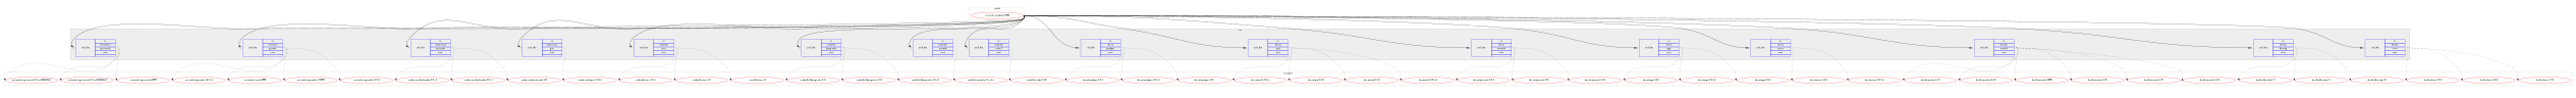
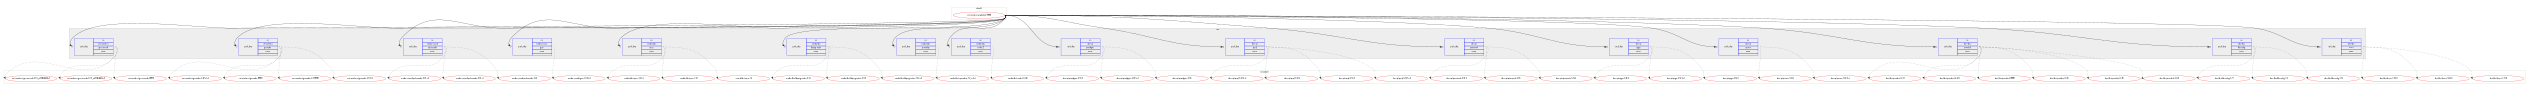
  digraph {
    compound=true
    concentrate=true
    fontname=Inter
    fontsize=10
    newrank=true
    rankdir=TB
    ranksep=1.5
    node [color=red fontname=Inter fontsize=10]
    edge [arrowhead=vee fontname=Inter headport=w style=dotted tailport=e weight=100]
    n1 [label="net-wireless/qradiolink-9999" width=4]
    n2 [color=blue label=<<TABLE BORDER="0" CELLBORDER="1" CELLSPACING="0" CELLPADDING="4" WIDTH="220"><TR><TD ROWSPAN="6" CELLPADDING="30">pack_dep</TD></TR><TR><TD WIDTH="110">no</TD></TR><TR><TD>dev-libs</TD></TR><TR><TD>boost</TD></TR><TR><TD>none</TD></TR><TR><TD></TD></TR></TABLE>> shape=none]
    n3 [color=blue label=<<TABLE BORDER="0" CELLBORDER="1" CELLSPACING="0" CELLPADDING="4" WIDTH="220"><TR><TD ROWSPAN="6" CELLPADDING="30">pack_dep</TD></TR><TR><TD WIDTH="110">no</TD></TR><TR><TD>dev-libs</TD></TR><TR><TD>libconfig</TD></TR><TR><TD>none</TD></TR><TR><TD></TD></TR></TABLE>> shape=none]
    n4 [color=blue label=<<TABLE BORDER="0" CELLBORDER="1" CELLSPACING="0" CELLPADDING="4" WIDTH="220"><TR><TD ROWSPAN="6" CELLPADDING="30">pack_dep</TD></TR><TR><TD WIDTH="110">no</TD></TR><TR><TD>dev-libs</TD></TR><TR><TD>protobuf</TD></TR><TR><TD>none</TD></TR><TR><TD></TD></TR></TABLE>> shape=none]
    n5 [color=blue label=<<TABLE BORDER="0" CELLBORDER="1" CELLSPACING="0" CELLPADDING="4" WIDTH="220"><TR><TD ROWSPAN="6" CELLPADDING="30">pack_dep</TD></TR><TR><TD WIDTH="110">no</TD></TR><TR><TD>dev-qt</TD></TR><TR><TD>qtcore</TD></TR><TR><TD>none</TD></TR><TR><TD></TD></TR></TABLE>> shape=none]
    n6 [color=blue label=<<TABLE BORDER="0" CELLBORDER="1" CELLSPACING="0" CELLPADDING="4" WIDTH="220"><TR><TD ROWSPAN="6" CELLPADDING="30">pack_dep</TD></TR><TR><TD WIDTH="110">no</TD></TR><TR><TD>dev-qt</TD></TR><TR><TD>qtgui</TD></TR><TR><TD>none</TD></TR><TR><TD></TD></TR></TABLE>> shape=none]
    n7 [color=blue label=<<TABLE BORDER="0" CELLBORDER="1" CELLSPACING="0" CELLPADDING="4" WIDTH="220"><TR><TD ROWSPAN="6" CELLPADDING="30">pack_dep</TD></TR><TR><TD WIDTH="110">no</TD></TR><TR><TD>dev-qt</TD></TR><TR><TD>qtnetwork</TD></TR><TR><TD>none</TD></TR><TR><TD></TD></TR></TABLE>> shape=none]
    n8 [color=blue label=<<TABLE BORDER="0" CELLBORDER="1" CELLSPACING="0" CELLPADDING="4" WIDTH="220"><TR><TD ROWSPAN="6" CELLPADDING="30">pack_dep</TD></TR><TR><TD WIDTH="110">no</TD></TR><TR><TD>dev-qt</TD></TR><TR><TD>qtsql</TD></TR><TR><TD>none</TD></TR><TR><TD></TD></TR></TABLE>> shape=none]
    n9 [color=blue label=<<TABLE BORDER="0" CELLBORDER="1" CELLSPACING="0" CELLPADDING="4" WIDTH="220"><TR><TD ROWSPAN="6" CELLPADDING="30">pack_dep</TD></TR><TR><TD WIDTH="110">no</TD></TR><TR><TD>dev-qt</TD></TR><TR><TD>qtwidgets</TD></TR><TR><TD>none</TD></TR><TR><TD></TD></TR></TABLE>> shape=none]
    n10 [color=blue label=<<TABLE BORDER="0" CELLBORDER="1" CELLSPACING="0" CELLPADDING="4" WIDTH="220"><TR><TD ROWSPAN="6" CELLPADDING="30">pack_dep</TD></TR><TR><TD WIDTH="110">no</TD></TR><TR><TD>media-libs</TD></TR><TR><TD>codec2</TD></TR><TR><TD>none</TD></TR><TR><TD></TD></TR></TABLE>> shape=none]
    n11 [color=blue label=<<TABLE BORDER="0" CELLBORDER="1" CELLSPACING="0" CELLPADDING="4" WIDTH="220"><TR><TD ROWSPAN="6" CELLPADDING="30">pack_dep</TD></TR><TR><TD WIDTH="110">no</TD></TR><TR><TD>media-libs</TD></TR><TR><TD>speexdsp</TD></TR><TR><TD>none</TD></TR><TR><TD></TD></TR></TABLE>> shape=none]
    n12 [color=blue label=<<TABLE BORDER="0" CELLBORDER="1" CELLSPACING="0" CELLPADDING="4" WIDTH="220"><TR><TD ROWSPAN="6" CELLPADDING="30">pack_dep</TD></TR><TR><TD WIDTH="110">no</TD></TR><TR><TD>media-libs</TD></TR><TR><TD>libjpeg-turbo</TD></TR><TR><TD>none</TD></TR><TR><TD></TD></TR></TABLE>> shape=none]
    n13 [color=blue label=<<TABLE BORDER="0" CELLBORDER="1" CELLSPACING="0" CELLPADDING="4" WIDTH="220"><TR><TD ROWSPAN="6" CELLPADDING="30">pack_dep</TD></TR><TR><TD WIDTH="110">no</TD></TR><TR><TD>media-libs</TD></TR><TR><TD>opus</TD></TR><TR><TD>none</TD></TR><TR><TD></TD></TR></TABLE>> shape=none]
    n14 [color=blue label=<<TABLE BORDER="0" CELLBORDER="1" CELLSPACING="0" CELLPADDING="4" WIDTH="220"><TR><TD ROWSPAN="6" CELLPADDING="30">pack_dep</TD></TR><TR><TD WIDTH="110">no</TD></TR><TR><TD>media-sound</TD></TR><TR><TD>gsm</TD></TR><TR><TD>none</TD></TR><TR><TD></TD></TR></TABLE>> shape=none]
    n15 [color=blue label=<<TABLE BORDER="0" CELLBORDER="1" CELLSPACING="0" CELLPADDING="4" WIDTH="220"><TR><TD ROWSPAN="6" CELLPADDING="30">pack_dep</TD></TR><TR><TD WIDTH="110">no</TD></TR><TR><TD>media-sound</TD></TR><TR><TD>pulseaudio</TD></TR><TR><TD>none</TD></TR><TR><TD></TD></TR></TABLE>> shape=none]
    n16 [color=blue label=<<TABLE BORDER="0" CELLBORDER="1" CELLSPACING="0" CELLPADDING="4" WIDTH="220"><TR><TD ROWSPAN="6" CELLPADDING="30">pack_dep</TD></TR><TR><TD WIDTH="110">no</TD></TR><TR><TD>net-wireless</TD></TR><TR><TD>gnuradio</TD></TR><TR><TD>none</TD></TR><TR><TD></TD></TR></TABLE>> shape=none]
    n17 [color=blue label=<<TABLE BORDER="0" CELLBORDER="1" CELLSPACING="0" CELLPADDING="4" WIDTH="220"><TR><TD ROWSPAN="6" CELLPADDING="30">pack_dep</TD></TR><TR><TD WIDTH="110">no</TD></TR><TR><TD>net-wireless</TD></TR><TR><TD>gr-osmosdr</TD></TR><TR><TD>none</TD></TR><TR><TD></TD></TR></TABLE>> shape=none]
    n18 [label="dev-libs/boost-1.65.0" width=4]
    n19 [label="dev-libs/boost-1.70.0" width=4]
    n20 [label="dev-libs/boost-1.71.0" width=4]
    n21 [label="dev-libs/libconfig-1.5" width=4]
    n22 [label="dev-libs/libconfig-1.7.1" width=4]
    n23 [label="dev-libs/libconfig-1.7.2" width=4]
    n24 [label="dev-libs/protobuf-3.6.1.3" width=4]
    n25 [label="dev-libs/protobuf-3.7.1" width=4]
    n26 [label="dev-libs/protobuf-3.8.0" width=4]
    n27 [label="dev-libs/protobuf-3.9.1" width=4]
    n28 [label="dev-libs/protobuf-3.9.2" width=4]
    n29 [label="dev-libs/protobuf-9999" width=4]
    n30 [label="dev-qt/qtcore-5.12.5-r1" width=4]
    n31 [label="dev-qt/qtcore-5.13.2" width=4]
    n32 [label="dev-qt/qtgui-5.12.3-r1" width=4]
    n33 [label="dev-qt/qtgui-5.12.5" width=4]
    n34 [label="dev-qt/qtgui-5.13.2" width=4]
    n35 [label="dev-qt/qtwidgets-5.12.3" width=4]
    n36 [label="dev-qt/qtwidgets-5.12.5-r1" width=4]
    n37 [label="dev-qt/qtwidgets-5.13.2" width=4]
    n38 [label="dev-qt/qtnetwork-5.12.3" width=4]
    n39 [label="dev-qt/qtnetwork-5.12.5" width=4]
    n40 [label="dev-qt/qtnetwork-5.13.2" width=4]
    n41 [label="dev-qt/qtsql-5.12.3" width=4]
    n42 [label="dev-qt/qtsql-5.12.5-r1" width=4]
    n43 [label="dev-qt/qtsql-5.12.5-r2" width=4]
    n44 [label="dev-qt/qtsql-5.13.2" width=4]
    n45 [label="media-libs/codec2-0.8.1" width=4]
    n46 [label="media-libs/libjpeg-turbo-1.5.3-r2" width=4]
    n47 [label="media-libs/libjpeg-turbo-2.0.2" width=4]
    n48 [label="media-libs/libjpeg-turbo-2.0.3" width=4]
    n49 [label="sound-libs/opus-1.3" width=4]
    n50 [label="media-libs/opus-1.3.1" width=4]
    n51 [label="media-libs/opus-1.3.1-r1" width=4]
    n52 [label="media-libs/speexdsp-1.2_rc3-r2" width=4]
    n53 [label="media-sound/gsm-1.0.13-r1" width=4]
    n54 [label="net-wireless/gnuradio-3.6.5.1-r2" width=4]
    n55 [label="net-wireless/gnuradio-3.7.13.5" width=4]
    n56 [label="net-wireless/gnuradio-3.7.9999" width=4]
-   n57 [label="net-wireless/sound-9999" width=4]
+   n57 [label="net-wireless/gnuradio-9999" width=4]
    n58 [label="media-sound/pulseaudio-12.2-r1" width=4]
    n59 [label="media-sound/pulseaudio-12.2-r2" width=4]
    n60 [label="media-sound/pulseaudio-13.0" width=4]
    n61 [label="net-wireless/gr-osmosdr-0.1.4_p20180626-r4" width=4]
    n62 [label="net-wireless/gr-osmosdr-0.1.4_p20180626-r5" width=4]
    n63 [label="net-wireless/gr-osmosdr-9999" width=4]
    subgraph cluster_1 {
      color=gray
      label=<<i>ebuild</i>>
      rank=same
      n1
    }
    subgraph cluster_2 {
      color=gray
      label=<<i>dependencies</i>>
      subgraph cluster_3 {
        color=gray
        fillcolor="#eeeeee"
        label=<<i>compile</i>>
        style=filled
      }
      subgraph cluster_4 {
        color=gray
        fillcolor="#eeeeee"
        label=<<i>compile and run</i>>
        style=filled
        subgraph sub_5 {
          color=gray
          fillcolor="#eeeeee"
          label=<<i>compile and run</i>>
          style=filled
          n2
        }
        subgraph sub_6 {
          color=gray
          fillcolor="#eeeeee"
          label=<<i>compile and run</i>>
          style=filled
          n3
        }
        subgraph sub_7 {
          color=gray
          fillcolor="#eeeeee"
          label=<<i>compile and run</i>>
          style=filled
          n4
        }
        subgraph sub_8 {
          color=gray
          fillcolor="#eeeeee"
          label=<<i>compile and run</i>>
          style=filled
          n5
        }
        subgraph sub_9 {
          color=gray
          fillcolor="#eeeeee"
          label=<<i>compile and run</i>>
          style=filled
          n6
        }
        subgraph sub_10 {
          color=gray
          fillcolor="#eeeeee"
          label=<<i>compile and run</i>>
          style=filled
          n7
        }
        subgraph sub_11 {
          color=gray
          fillcolor="#eeeeee"
          label=<<i>compile and run</i>>
          style=filled
          n8
        }
        subgraph sub_12 {
          color=gray
          fillcolor="#eeeeee"
          label=<<i>compile and run</i>>
          style=filled
          n9
        }
        subgraph sub_13 {
          color=gray
          fillcolor="#eeeeee"
          label=<<i>compile and run</i>>
          style=filled
          n10
        }
        subgraph sub_14 {
          color=gray
          fillcolor="#eeeeee"
          label=<<i>compile and run</i>>
          style=filled
          n11
        }
        subgraph sub_15 {
          color=gray
          fillcolor="#eeeeee"
          label=<<i>compile and run</i>>
          style=filled
          n12
        }
        subgraph sub_16 {
          color=gray
          fillcolor="#eeeeee"
          label=<<i>compile and run</i>>
          style=filled
          n13
        }
        subgraph sub_17 {
          color=gray
          fillcolor="#eeeeee"
          label=<<i>compile and run</i>>
          style=filled
          n14
        }
        subgraph sub_18 {
          color=gray
          fillcolor="#eeeeee"
          label=<<i>compile and run</i>>
          style=filled
          n15
        }
        subgraph sub_19 {
          color=gray
          fillcolor="#eeeeee"
          label=<<i>compile and run</i>>
          style=filled
          n16
        }
        subgraph sub_20 {
          color=gray
          fillcolor="#eeeeee"
          label=<<i>compile and run</i>>
          style=filled
          n17
        }
      }
      subgraph cluster_21 {
        color=gray
        fillcolor="#eeeeee"
        label=<<i>run</i>>
        style=filled
      }
    }
    subgraph cluster_22 {
      color=gray
      label=<<i>candidates</i>>
      rank=same
      subgraph sub_23 {
        color=black
        label=<<i>candidates</i>>
        nodesep=1
        rank=same
        n18
        n19
        n20
      }
      subgraph sub_24 {
        color=black
        label=<<i>candidates</i>>
        nodesep=1
        rank=same
        n21
        n22
        n23
      }
      subgraph sub_25 {
        color=black
        label=<<i>candidates</i>>
        nodesep=1
        rank=same
        n24
        n25
        n26
        n27
        n28
        n29
      }
      subgraph sub_26 {
        color=black
        label=<<i>candidates</i>>
        nodesep=1
        rank=same
        n30
        n31
      }
      subgraph sub_27 {
        color=black
        label=<<i>candidates</i>>
        nodesep=1
        rank=same
        n32
        n33
        n34
      }
      subgraph sub_28 {
        color=black
        label=<<i>candidates</i>>
        nodesep=1
        rank=same
        n35
        n36
        n37
      }
      subgraph sub_29 {
        color=black
        label=<<i>candidates</i>>
        nodesep=1
        rank=same
        n38
        n39
        n40
      }
      subgraph sub_30 {
        color=black
        label=<<i>candidates</i>>
        nodesep=1
        rank=same
        n41
        n42
        n43
        n44
      }
      subgraph sub_31 {
        color=black
        label=<<i>candidates</i>>
        nodesep=1
        rank=same
        n45
      }
      subgraph sub_32 {
        color=black
        label=<<i>candidates</i>>
        nodesep=1
        rank=same
        n46
        n47
        n48
      }
      subgraph sub_33 {
        color=black
        label=<<i>candidates</i>>
        nodesep=1
        rank=same
        n49
        n50
        n51
      }
      subgraph sub_34 {
        color=black
        label=<<i>candidates</i>>
        nodesep=1
        rank=same
        n52
      }
      subgraph sub_35 {
        color=black
        label=<<i>candidates</i>>
        nodesep=1
        rank=same
        n53
      }
      subgraph sub_36 {
        color=black
        label=<<i>candidates</i>>
        nodesep=1
        rank=same
        n54
        n55
        n56
        n57
      }
      subgraph sub_37 {
        color=black
        label=<<i>candidates</i>>
        nodesep=1
        rank=same
        n58
        n59
        n60
      }
      subgraph sub_38 {
        color=black
        label=<<i>candidates</i>>
        nodesep=1
        rank=same
        n61
        n62
        n63
      }
    }
    n1 -> n2 [arrowhead=odotvee style=solid weight=20]
    n1 -> n3 [arrowhead=odotvee style=solid weight=20]
    n1 -> n4 [arrowhead=odotvee style=solid weight=20]
    n1 -> n5 [arrowhead=odotvee style=solid weight=20]
    n1 -> n6 [arrowhead=odotvee style=solid weight=20]
    n1 -> n7 [arrowhead=odotvee style=solid weight=20]
    n1 -> n8 [arrowhead=odotvee style=solid weight=20]
    n1 -> n9 [arrowhead=odotvee style=solid weight=20]
    n1 -> n10 [arrowhead=odotvee style=solid weight=20]
    n1 -> n11 [arrowhead=odotvee style=solid weight=20]
    n1 -> n12 [arrowhead=odotvee style=solid weight=20]
    n1 -> n13 [arrowhead=odotvee style=solid weight=20]
    n1 -> n14 [arrowhead=odotvee style=solid weight=20]
    n1 -> n15 [arrowhead=odotvee style=solid weight=20]
    n1 -> n16 [arrowhead=odotvee style=solid weight=20]
    n1 -> n17 [arrowhead=odotvee style=solid weight=20]
    n2 -> n18
    n2 -> n19
    n2 -> n20
    n3 -> n21
    n3 -> n22
    n3 -> n23
    n4 -> n24
    n4 -> n25
    n4 -> n26
    n4 -> n27
    n4 -> n28
    n4 -> n29
    n5 -> n30
    n5 -> n31
    n6 -> n32
    n6 -> n33
    n6 -> n34
    n7 -> n38
    n7 -> n39
    n7 -> n40
    n8 -> n41
    n8 -> n42
    n8 -> n43
    n8 -> n44
    n9 -> n35
    n9 -> n36
    n9 -> n37
    n10 -> n45
    n11 -> n52
    n12 -> n46
    n12 -> n47
    n12 -> n48
    n13 -> n49
    n13 -> n50
    n13 -> n51
    n14 -> n53
    n15 -> n58
    n15 -> n59
    n15 -> n60
    n16 -> n54
    n16 -> n55
    n16 -> n56
    n16 -> n57
    n17 -> n61
    n17 -> n62
    n17 -> n63
  }
